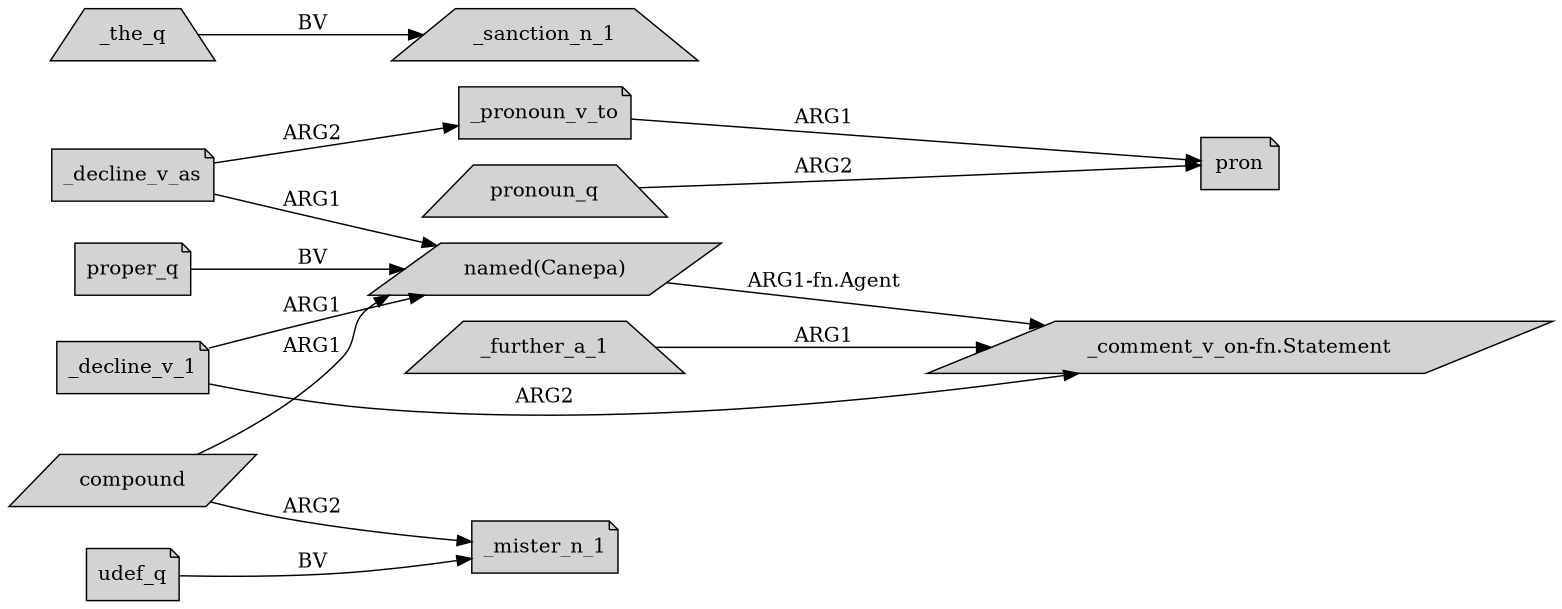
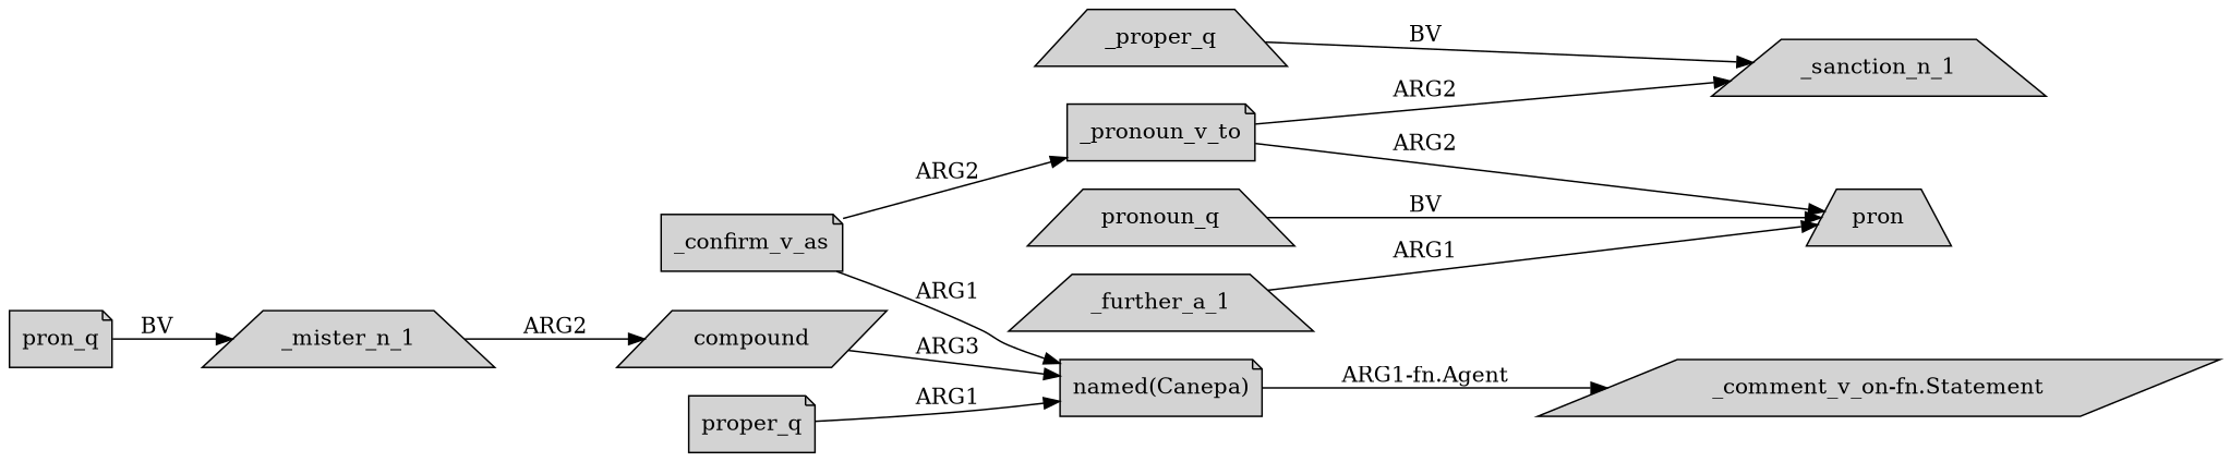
  digraph {
    rankdir=LR
    node [shape=trapezium style=filled]
    n1 [label=_pronoun_v_to shape=note]
    _sanction_n_1
-   pron [shape=note]
-   _mister_n_1 [shape=note]
-   udef_q [shape=note]
-   "named(Canepa)" [shape=parallelogram]
+   pron
+   _mister_n_1
+   udef_q [shape=note label=pron_q]
+   "named(Canepa)" [shape=note]
    proper_q [shape=note]
    "_comment_v_on-fn.Statement" [shape=parallelogram]
    _further_a_1
-   _the_q
+   _the_q [label=_proper_q]
    pronoun_q
-   _decline_v_1 [shape=note]
-   _confirm_v_as [shape=note label=_decline_v_as]
+   _confirm_v_as [shape=note]
    compound [shape=parallelogram]
-   n1 -> pron [label=ARG1]
+   n1 -> _sanction_n_1 [label=ARG2]
+   n1 -> pron [label=ARG2]
    udef_q -> _mister_n_1 [label=BV]
    "named(Canepa)" -> "_comment_v_on-fn.Statement" [label="ARG1-fn.Agent"]
-   proper_q -> "named(Canepa)" [label=BV]
-   _further_a_1 -> "_comment_v_on-fn.Statement" [label=ARG1]
+   proper_q -> "named(Canepa)" [label=ARG1]
+   _further_a_1 -> pron [label=ARG1]
    _the_q -> _sanction_n_1 [label=BV]
-   pronoun_q -> pron [label=ARG2]
-   _decline_v_1 -> "named(Canepa)" [label=ARG1]
-   _decline_v_1 -> "_comment_v_on-fn.Statement" [label=ARG2]
+   pronoun_q -> pron [label=BV]
    _confirm_v_as -> n1 [label=ARG2]
    _confirm_v_as -> "named(Canepa)" [label=ARG1]
-   compound -> _mister_n_1 [label=ARG2]
-   compound -> "named(Canepa)" [label=ARG1]
+   _mister_n_1 -> compound [label=ARG2]
+   compound -> "named(Canepa)" [label=ARG3]
  }
